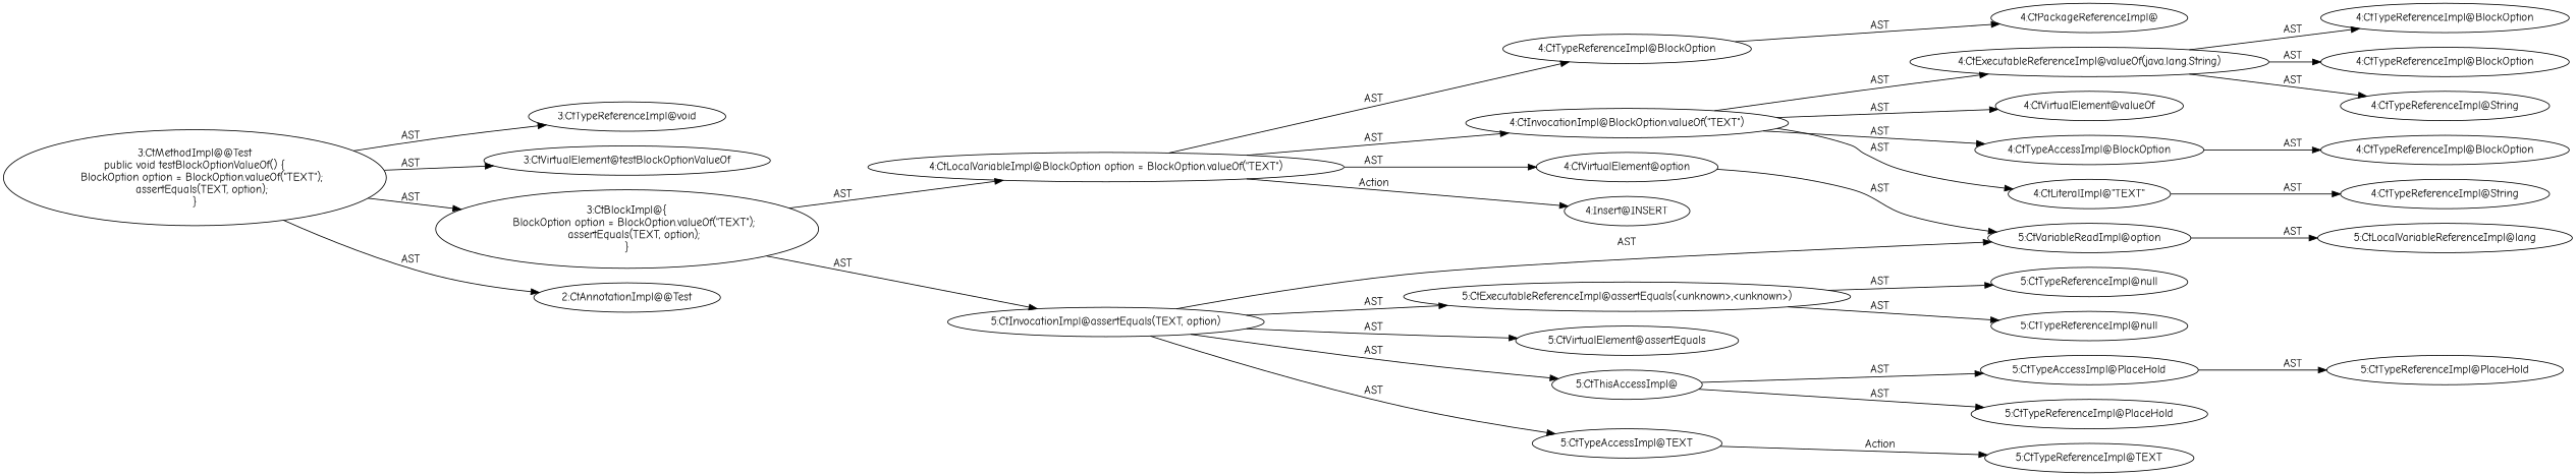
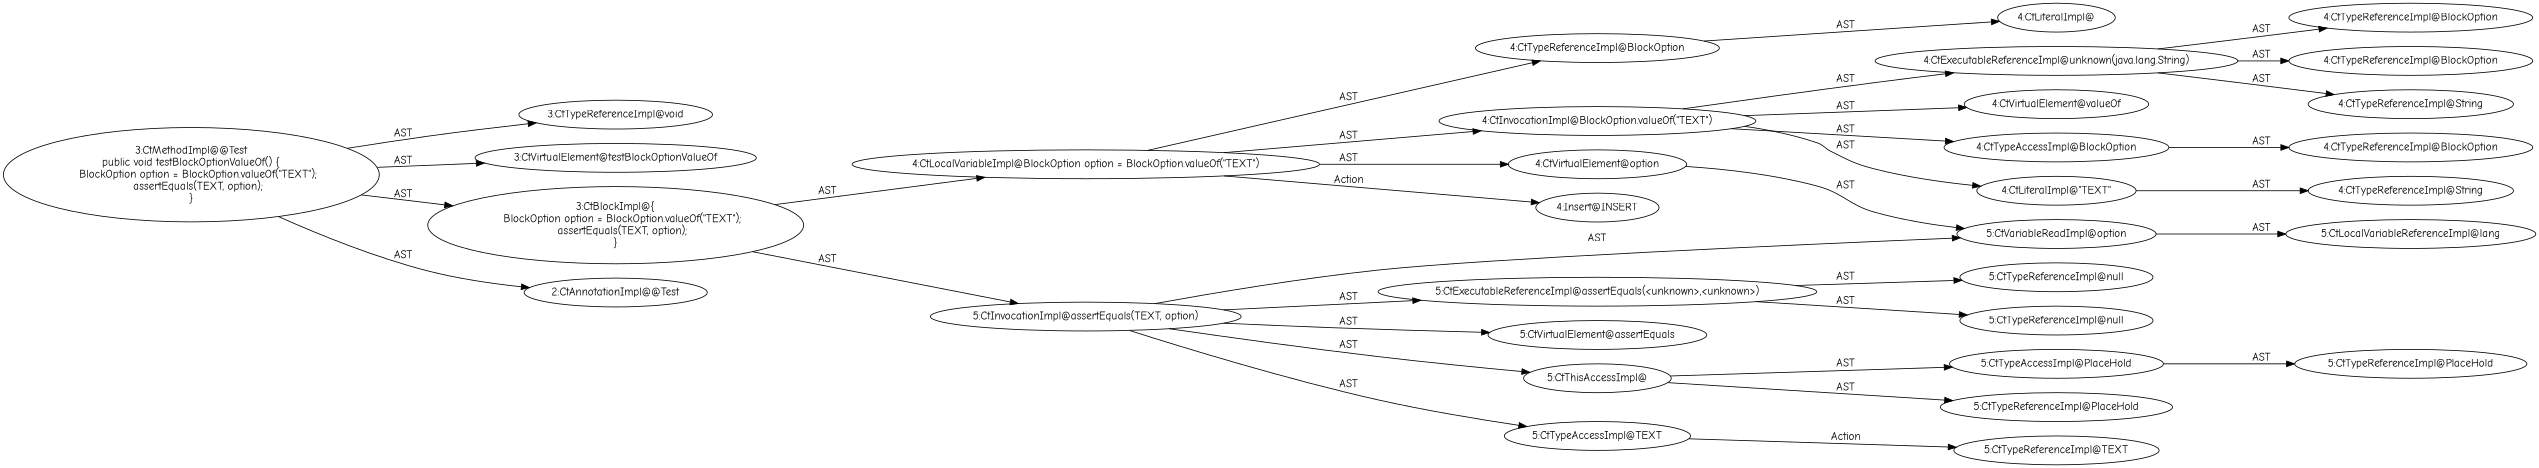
  digraph {
    fontname="Comic Neue"
    rankdir=LR
    node [fontname="Comic Neue" shape=ellipse]
    edge [fontname="Comic Neue"]
    n1 [label="3:CtTypeReferenceImpl@void"]
    n2 [label="3:CtVirtualElement@testBlockOptionValueOf"]
    n3 [label="4:CtTypeReferenceImpl@BlockOption"]
-   n4 [label="4:CtPackageReferenceImpl@"]
-   n5 [label="4:CtExecutableReferenceImpl@valueOf(java.lang.String)"]
+   n4 [label="4:CtLiteralImpl@"]
+   n5 [label="4:CtExecutableReferenceImpl@unknown(java.lang.String)"]
    n6 [label="4:CtTypeReferenceImpl@BlockOption"]
    n7 [label="4:CtTypeReferenceImpl@BlockOption"]
    n8 [label="4:CtTypeReferenceImpl@String"]
    n9 [label="4:CtVirtualElement@valueOf"]
    n10 [label="4:CtTypeAccessImpl@BlockOption"]
    n11 [label="4:CtTypeReferenceImpl@BlockOption"]
    n12 [label="4:CtLiteralImpl@\"TEXT\""]
    n13 [label="4:CtTypeReferenceImpl@String"]
    n14 [label="4:CtInvocationImpl@BlockOption.valueOf(\"TEXT\")"]
    n15 [label="4:CtVirtualElement@option"]
    n16 [label="5:CtVariableReadImpl@option"]
    n17 [label="5:CtLocalVariableReferenceImpl@lang"]
    n18 [label="4:CtLocalVariableImpl@BlockOption option = BlockOption.valueOf(\"TEXT\")"]
    n19 [label="4:Insert@INSERT"]
    n20 [label="5:CtExecutableReferenceImpl@assertEquals(<unknown>,<unknown>)"]
    n21 [label="5:CtTypeReferenceImpl@null"]
    n22 [label="5:CtTypeReferenceImpl@null"]
    n23 [label="5:CtVirtualElement@assertEquals"]
    n24 [label="5:CtTypeAccessImpl@PlaceHold"]
    n25 [label="5:CtTypeReferenceImpl@PlaceHold"]
    n26 [label="5:CtThisAccessImpl@"]
    n27 [label="5:CtTypeReferenceImpl@PlaceHold"]
    n28 [label="5:CtTypeAccessImpl@TEXT"]
    n29 [label="5:CtTypeReferenceImpl@TEXT"]
    n30 [label="5:CtInvocationImpl@assertEquals(TEXT, option)"]
    n31 [label="3:CtBlockImpl@\{\n    BlockOption option = BlockOption.valueOf(\"TEXT\");\n    assertEquals(TEXT, option);\n\}"]
    n32 [label="3:CtMethodImpl@@Test\npublic void testBlockOptionValueOf() \{\n    BlockOption option = BlockOption.valueOf(\"TEXT\");\n    assertEquals(TEXT, option);\n\}"]
    n33 [label="2:CtAnnotationImpl@@Test"]
    n3 -> n4 [label=AST]
    n5 -> n6 [label=AST]
    n5 -> n7 [label=AST]
    n5 -> n8 [label=AST]
    n10 -> n11 [label=AST]
    n12 -> n13 [label=AST]
    n14 -> n5 [label=AST]
    n14 -> n9 [label=AST]
    n14 -> n10 [label=AST]
    n14 -> n12 [label=AST]
    n15 -> n16 [label=AST]
    n16 -> n17 [label=AST]
    n18 -> n3 [label=AST]
    n18 -> n14 [label=AST]
    n18 -> n15 [label=AST]
    n18 -> n19 [label=Action]
    n20 -> n21 [label=AST]
    n20 -> n22 [label=AST]
    n24 -> n25 [label=AST]
    n26 -> n24 [label=AST]
    n26 -> n27 [label=AST]
    n28 -> n29 [label=Action]
    n30 -> n16 [label=AST]
    n30 -> n20 [label=AST]
    n30 -> n23 [label=AST]
    n30 -> n26 [label=AST]
    n30 -> n28 [label=AST]
    n31 -> n18 [label=AST]
    n31 -> n30 [label=AST]
    n32 -> n1 [label=AST]
    n32 -> n2 [label=AST]
    n32 -> n31 [label=AST]
    n32 -> n33 [label=AST]
  }
